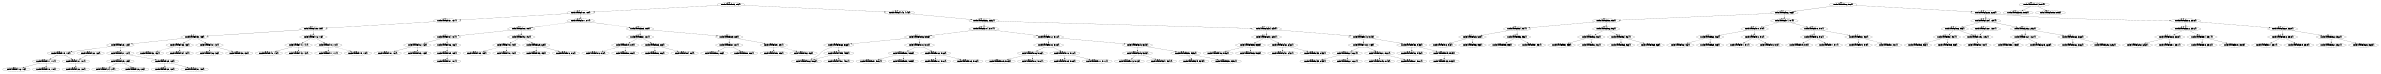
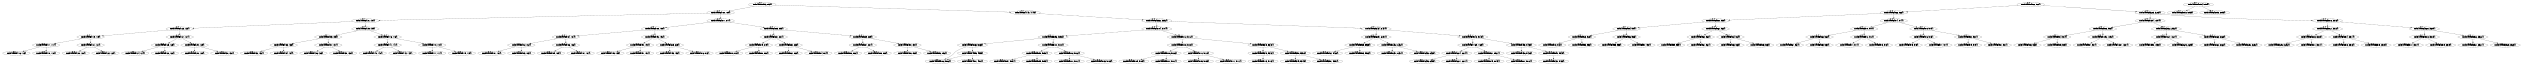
  digraph {
    n1 [label="Node{data=[893, 893]}"]
    n2 [label="Node{data=[780, 780]}"]
    n3 [label="Node{data=[4145, 4145]}"]
    n4 [label="Node{data=[731, 731]}"]
    n5 [label="Node{data=[877, 877]}"]
    n6 [label="Node{data=[5352, 5352]}"]
    n7 [label="Node{data=[723, 723]}"]
    n8 [label="Node{data=[739, 739]}"]
    n9 [label="Node{data=[788, 788]}"]
    n10 [label="Node{data=[885, 885]}"]
    n11 [label="Node{data=[719, 719]}"]
    n12 [label="Node{data=[727, 727]}"]
    n13 [label="Node{data=[735, 735]}"]
    n14 [label="Node{data=[776, 776]}"]
    n15 [label="Node{data=[717, 717]}"]
    n16 [label="Node{data=[721, 721]}"]
    n17 [label="Node{data=[725, 725]}"]
    n18 [label="Node{data=[729, 729]}"]
    n19 [label="Node{data=[716, 716]}"]
    n20 [label="Node{data=[718, 718]}"]
    n21 [label="Node{data=[720, 720]}"]
    n22 [label="Node{data=[722, 722]}"]
    n23 [label="Node{data=[724, 724]}"]
    n24 [label="Node{data=[726, 726]}"]
    n25 [label="Node{data=[728, 728]}"]
    n26 [label="Node{data=[730, 730]}"]
    n27 [label="Node{data=[733, 733]}"]
    n28 [label="Node{data=[737, 737]}"]
    n29 [label="Node{data=[741, 741]}"]
    n30 [label="Node{data=[778, 778]}"]
    n31 [label="Node{data=[732, 732]}"]
    n32 [label="Node{data=[734, 734]}"]
    n33 [label="Node{data=[736, 736]}"]
    n34 [label="Node{data=[738, 738]}"]
    n35 [label="Node{data=[740, 740]}"]
    n36 [label="Node{data=[742, 742]}"]
    n37 [label="Node{data=[777, 777]}"]
    n38 [label="Node{data=[779, 779]}"]
    n39 [label="Node{data=[784, 784]}"]
    n40 [label="Node{data=[792, 792]}"]
    n41 [label="Node{data=[881, 881]}"]
    n42 [label="Node{data=[889, 889]}"]
    n43 [label="Node{data=[782, 782]}"]
    n44 [label="Node{data=[786, 786]}"]
    n45 [label="Node{data=[790, 790]}"]
    n46 [label="Node{data=[825, 825]}"]
    n47 [label="Node{data=[781, 781]}"]
    n48 [label="Node{data=[783, 783]}"]
    n49 [label="Node{data=[785, 785]}"]
    n50 [label="Node{data=[787, 787]}"]
    n51 [label="Node{data=[789, 789]}"]
    n52 [label="Node{data=[791, 791]}"]
    n53 [label="Node{data=[793, 793]}"]
    n54 [label="Node{data=[876, 876]}"]
    n55 [label="Node{data=[879, 879]}"]
    n56 [label="Node{data=[883, 883]}"]
    n57 [label="Node{data=[887, 887]}"]
    n58 [label="Node{data=[891, 891]}"]
    n59 [label="Node{data=[878, 878]}"]
    n60 [label="Node{data=[880, 880]}"]
    n61 [label="Node{data=[882, 882]}"]
    n62 [label="Node{data=[884, 884]}"]
    n63 [label="Node{data=[886, 886]}"]
    n64 [label="Node{data=[888, 888]}"]
    n65 [label="Node{data=[890, 890]}"]
    n66 [label="Node{data=[892, 892]}"]
    n67 [label="Node{data=[982, 982]}"]
    n68 [label="Node{data=[966, 966]}"]
    n69 [label="Node{data=[3283, 3283]}"]
    n70 [label="Node{data=[5104, 5104]}"]
    n71 [label="Node{data=[6434, 6434]}"]
    n72 [label="Node{data=[958, 958]}"]
    n73 [label="Node{data=[974, 974]}"]
    n74 [label="Node{data=[1394, 1394]}"]
    n75 [label="Node{data=[3516, 3516]}"]
    n76 [label="Node{data=[954, 954]}"]
    n77 [label="Node{data=[962, 962]}"]
    n78 [label="Node{data=[970, 970]}"]
    n79 [label="Node{data=[978, 978]}"]
    n80 [label="Node{data=[923, 923]}"]
    n81 [label="Node{data=[956, 956]}"]
    n82 [label="Node{data=[960, 960]}"]
    n83 [label="Node{data=[964, 964]}"]
    n84 [label="Node{data=[913, 913]}"]
    n85 [label="Node{data=[953, 953]}"]
    n86 [label="Node{data=[955, 955]}"]
    n87 [label="Node{data=[957, 957]}"]
    n88 [label="Node{data=[959, 959]}"]
    n89 [label="Node{data=[961, 961]}"]
    n90 [label="Node{data=[963, 963]}"]
    n91 [label="Node{data=[965, 965]}"]
    n92 [label="Node{data=[968, 968]}"]
    n93 [label="Node{data=[972, 972]}"]
    n94 [label="Node{data=[976, 976]}"]
    n95 [label="Node{data=[980, 980]}"]
    n96 [label="Node{data=[967, 967]}"]
    n97 [label="Node{data=[969, 969]}"]
    n98 [label="Node{data=[971, 971]}"]
    n99 [label="Node{data=[973, 973]}"]
    n100 [label="Node{data=[975, 975]}"]
    n101 [label="Node{data=[977, 977]}"]
    n102 [label="Node{data=[979, 979]}"]
    n103 [label="Node{data=[981, 981]}"]
    n104 [label="Node{data=[986, 986]}"]
    n105 [label="Node{data=[2932, 2932]}"]
    n106 [label="Node{data=[3512, 3512]}"]
    n107 [label="Node{data=[3520, 3520]}"]
    n108 [label="Node{data=[984, 984]}"]
    n109 [label="Node{data=[1092, 1092]}"]
    n110 [label="Node{data=[1827, 1827]}"]
    n111 [label="Node{data=[3068, 3068]}"]
    n112 [label="Node{data=[983, 983]}"]
    n113 [label="Node{data=[985, 985]}"]
    n114 [label="Node{data=[987, 987]}"]
    n115 [label="Node{data=[1387, 1387]}"]
    n116 [label="Node{data=[1598, 1598]}"]
    n117 [label="Node{data=[2625, 2625]}"]
    n118 [label="Node{data=[3062, 3062]}"]
    n119 [label="Node{data=[3252, 3252]}"]
    n120 [label="Node{data=[3308, 3308]}"]
    n121 [label="Node{data=[3514, 3514]}"]
    n122 [label="Node{data=[3518, 3518]}"]
    n123 [label="Node{data=[3522, 3522]}"]
    n124 [label="Node{data=[3292, 3292]}"]
    n125 [label="Node{data=[3511, 3511]}"]
    n126 [label="Node{data=[3513, 3513]}"]
    n127 [label="Node{data=[3515, 3515]}"]
    n128 [label="Node{data=[3517, 3517]}"]
    n129 [label="Node{data=[3519, 3519]}"]
    n130 [label="Node{data=[3521, 3521]}"]
    n131 [label="Node{data=[3523, 3523]}"]
    n132 [label="Node{data=[5096, 5096]}"]
    n133 [label="Node{data=[5112, 5112]}"]
    n134 [label="Node{data=[6091, 6091]}"]
    n135 [label="Node{data=[9048, 9048]}"]
    n136 [label="Node{data=[5063, 5063]}"]
    n137 [label="Node{data=[5100, 5100]}"]
    n138 [label="Node{data=[5108, 5108]}"]
    n139 [label="Node{data=[5348, 5348]}"]
    n140 [label="Node{data=[4555, 4555]}"]
    n141 [label="Node{data=[5002, 5002]}"]
    n142 [label="Node{data=[5098, 5098]}"]
    n143 [label="Node{data=[5102, 5102]}"]
    n144 [label="Node{data=[4501, 4501]}"]
    n145 [label="Node{data=[5094, 5094]}"]
    n146 [label="Node{data=[5093, 5093]}"]
    n147 [label="Node{data=[5095, 5095]}"]
    n148 [label="Node{data=[5097, 5097]}"]
    n149 [label="Node{data=[5099, 5099]}"]
    n150 [label="Node{data=[5101, 5101]}"]
    n151 [label="Node{data=[5103, 5103]}"]
    n152 [label="Node{data=[5106, 5106]}"]
    n153 [label="Node{data=[5110, 5110]}"]
    n154 [label="Node{data=[5346, 5346]}"]
    n155 [label="Node{data=[5350, 5350]}"]
    n156 [label="Node{data=[5105, 5105]}"]
    n157 [label="Node{data=[5107, 5107]}"]
    n158 [label="Node{data=[5109, 5109]}"]
    n159 [label="Node{data=[5111, 5111]}"]
    n160 [label="Node{data=[5113, 5113]}"]
-   n161 [label="Node{data=[5347, 5347]}"]
    n162 [label="Node{data=[5349, 5349]}"]
    n163 [label="Node{data=[5351, 5351]}"]
    n164 [label="Node{data=[5935, 5935]}"]
    n165 [label="Node{data=[6432, 6432]}"]
    n166 [label="Node{data=[7769, 7769]}"]
    n167 [label="Node{data=[9453, 9453]}"]
    n168 [label="Node{data=[5482, 5482]}"]
    n169 [label="Node{data=[5983, 5983]}"]
    n170 [label="Node{data=[6431, 6431]}"]
    n171 [label="Node{data=[6433, 6433]}"]
    n172 [label="Node{data=[6614, 6614]}"]
    n173 [label="Node{data=[8921, 8921]}"]
    n174 [label="Node{data=[9436, 9436]}"]
    n175 [label="Node{data=[9549, 9549]}"]
    n176 [label="Node{data=[6435, 6435]}"]
    n177 [label="Node{data=[6617, 6617]}"]
    n178 [label="Node{data=[8049, 8049]}"]
    n179 [label="Node{data=[9007, 9007]}"]
    n180 [label="Node{data=[9733, 9733]}"]
    n1 -> n2
    n1 -> n3
    n2 -> n4
    n2 -> n5
    n3 -> n6
-   n13 -> n7
+   n4 -> n7
    n4 -> n8
    n5 -> n9
    n5 -> n10
    n6 -> n70
    n6 -> n71
    n7 -> n11
    n7 -> n12
    n8 -> n13
    n8 -> n14
    n9 -> n39
    n9 -> n40
    n10 -> n41
    n10 -> n42
    n11 -> n15
    n11 -> n16
    n12 -> n17
    n12 -> n18
    n13 -> n27
    n13 -> n28
    n14 -> n29
    n14 -> n30
    n15 -> n19
    n15 -> n20
    n16 -> n21
-   n22 -> n16
+   n16 -> n22
    n17 -> n23
    n17 -> n24
    n18 -> n25
    n18 -> n26
    n27 -> n31
    n27 -> n32
    n28 -> n33
    n28 -> n34
    n29 -> n35
    n29 -> n36
    n30 -> n37
    n30 -> n38
    n39 -> n43
    n39 -> n44
    n40 -> n45
    n40 -> n46
    n41 -> n55
    n41 -> n56
    n42 -> n57
    n42 -> n58
    n43 -> n47
    n43 -> n48
    n44 -> n49
-   n49 -> n50
+   n44 -> n50
    n45 -> n51
    n45 -> n52
    n46 -> n53
    n46 -> n54
    n55 -> n59
    n55 -> n60
    n56 -> n61
    n56 -> n62
    n57 -> n63
    n57 -> n64
    n58 -> n65
    n58 -> n66
    n67 -> n68
    n67 -> n69
    n68 -> n72
    n68 -> n73
    n69 -> n74
    n69 -> n75
    n70 -> n132
    n70 -> n133
    n71 -> n134
    n71 -> n135
    n72 -> n76
    n72 -> n77
    n73 -> n78
    n73 -> n79
    n74 -> n104
    n74 -> n105
    n75 -> n106
    n75 -> n107
    n76 -> n80
    n76 -> n81
    n77 -> n82
    n77 -> n83
    n78 -> n92
    n78 -> n93
    n79 -> n94
    n79 -> n95
    n80 -> n84
    n80 -> n85
    n81 -> n86
    n81 -> n87
    n82 -> n88
    n82 -> n89
    n83 -> n90
    n83 -> n91
    n92 -> n96
    n92 -> n97
    n93 -> n98
    n93 -> n99
    n94 -> n100
    n94 -> n101
    n95 -> n102
    n95 -> n103
    n104 -> n108
    n104 -> n109
    n105 -> n110
    n105 -> n111
    n106 -> n120
    n106 -> n121
    n107 -> n122
    n107 -> n123
    n108 -> n112
    n108 -> n113
    n109 -> n114
-   n115 -> n109
+   n109 -> n115
    n110 -> n116
    n110 -> n117
    n111 -> n118
    n111 -> n119
    n120 -> n124
    n120 -> n125
    n121 -> n126
    n121 -> n127
    n122 -> n128
    n122 -> n129
    n123 -> n130
    n123 -> n131
    n132 -> n136
    n132 -> n137
    n133 -> n138
    n133 -> n139
    n134 -> n164
    n134 -> n165
    n135 -> n166
    n135 -> n167
    n136 -> n140
    n136 -> n141
    n137 -> n142
    n137 -> n143
    n138 -> n152
    n138 -> n153
    n139 -> n154
    n139 -> n155
    n140 -> n141
    n140 -> n144
    n142 -> n148
    n142 -> n149
    n143 -> n150
    n143 -> n151
    n145 -> n146
    n145 -> n147
    n152 -> n156
    n152 -> n157
    n153 -> n158
    n153 -> n159
    n154 -> n160
-   n154 -> n161
    n155 -> n162
    n155 -> n163
    n164 -> n168
    n164 -> n169
    n165 -> n170
    n165 -> n171
    n166 -> n172
    n166 -> n173
    n167 -> n174
    n167 -> n175
    n172 -> n176
    n172 -> n177
    n173 -> n178
    n173 -> n179
    n175 -> n180
  }
